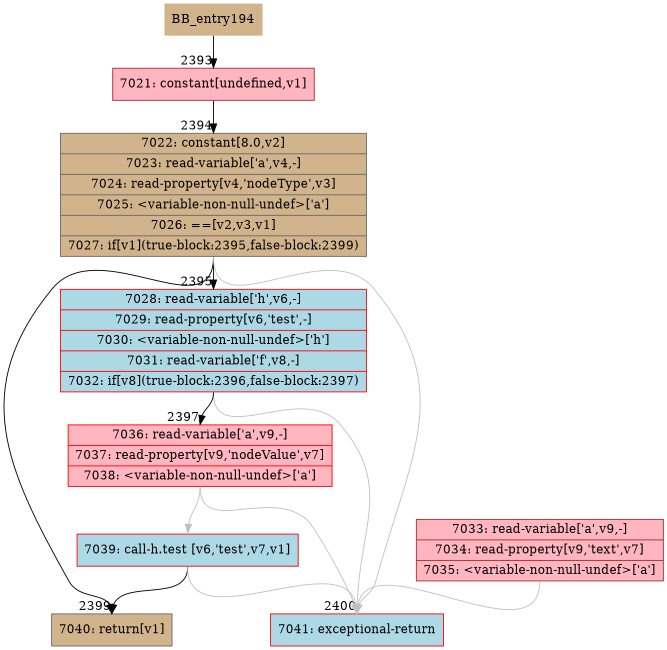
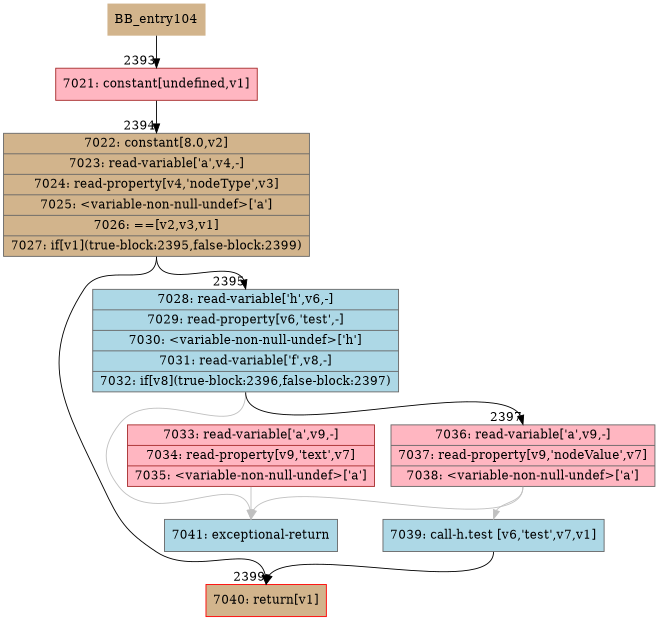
  digraph {
    rankdir=TD
    node [color=brown fillcolor=tan shape=record style=filled]
    edge [headport=n tailport=s]
-   BB_entry194 [shape=none]
+   BB_entry194 [shape=none label=BB_entry104]
    n2 [fillcolor=lightpink label="{7021: constant[undefined,v1]}"]
    n3 [color=gray40 label="{7022: constant[8.0,v2]|7023: read-variable['a',v4,-]|7024: read-property[v4,'nodeType',v3]|7025: \<variable-non-null-undef\>['a']|7026: ==[v2,v3,v1]|7027: if[v1](true-block:2395,false-block:2399)}"]
-   n4 [color=gray40 label="{7040: return[v1]}"]
-   n5 [color=red fillcolor=lightblue label="{7028: read-variable['h',v6,-]|7029: read-property[v6,'test',-]|7030: \<variable-non-null-undef\>['h']|7031: read-variable['f',v8,-]|7032: if[v8](true-block:2396,false-block:2397)}"]
-   n6 [color=red fillcolor=lightblue label="{7041: exceptional-return}"]
-   n7 [color=red fillcolor=lightpink label="{7036: read-variable['a',v9,-]|7037: read-property[v9,'nodeValue',v7]|7038: \<variable-non-null-undef\>['a']}"]
+   n4 [color=red label="{7040: return[v1]}"]
+   n5 [color=gray40 fillcolor=lightblue label="{7028: read-variable['h',v6,-]|7029: read-property[v6,'test',-]|7030: \<variable-non-null-undef\>['h']|7031: read-variable['f',v8,-]|7032: if[v8](true-block:2396,false-block:2397)}"]
+   n6 [color=gray40 fillcolor=lightblue label="{7041: exceptional-return}"]
+   n7 [color=gray40 fillcolor=lightpink label="{7036: read-variable['a',v9,-]|7037: read-property[v9,'nodeValue',v7]|7038: \<variable-non-null-undef\>['a']}"]
    n8 [fillcolor=lightpink label="{7033: read-variable['a',v9,-]|7034: read-property[v9,'text',v7]|7035: \<variable-non-null-undef\>['a']}"]
-   n9 [color=red fillcolor=lightblue label="{7039: call-h.test [v6,'test',v7,v1]}"]
+   n9 [color=gray40 fillcolor=lightblue label="{7039: call-h.test [v6,'test',v7,v1]}"]
    BB_entry194 -> n2 [headlabel="    2393"]
    n2 -> n3 [headlabel="      2394"]
    n3 -> n4 [headlabel="      2399"]
    n3 -> n5 [headlabel="      2395"]
-   n3 -> n6 [color=gray headlabel="      2400"]
    n5 -> n6 [color=gray]
    n5 -> n7 [headlabel="      2397"]
    n7 -> n6 [color=gray]
    n7 -> n9 [color=gray]
    n8 -> n6 [color=gray]
    n9 -> n4
-   n9 -> n6 [color=gray]
  }
